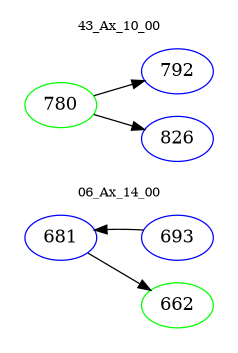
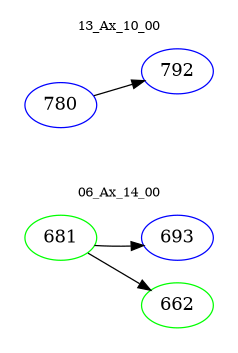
  digraph {
    rankdir=LR
    node [color=green]
    edge [color=black]
-   n1 [color=blue label=681]
+   n1 [label=681]
    n2 [label=662]
    n3 [color=blue label=693]
-   n4 [label=780]
-   n5 [color=blue label=826]
+   n4 [color=blue label=780]
    n6 [color=blue label=792]
    subgraph cluster_1 {
      color=white
      fontsize=10
      label="06_Ax_14_00"
      n1
      n2
      n3
    }
    subgraph cluster_2 {
      color=white
      fontsize=10
-     label="43_Ax_10_00"
+     label="13_Ax_10_00"
      n4
-     n5
      n6
    }
    n1 -> n2
-   n3 -> n1
-   n4 -> n5
+   n1 -> n3
    n4 -> n6
  }
